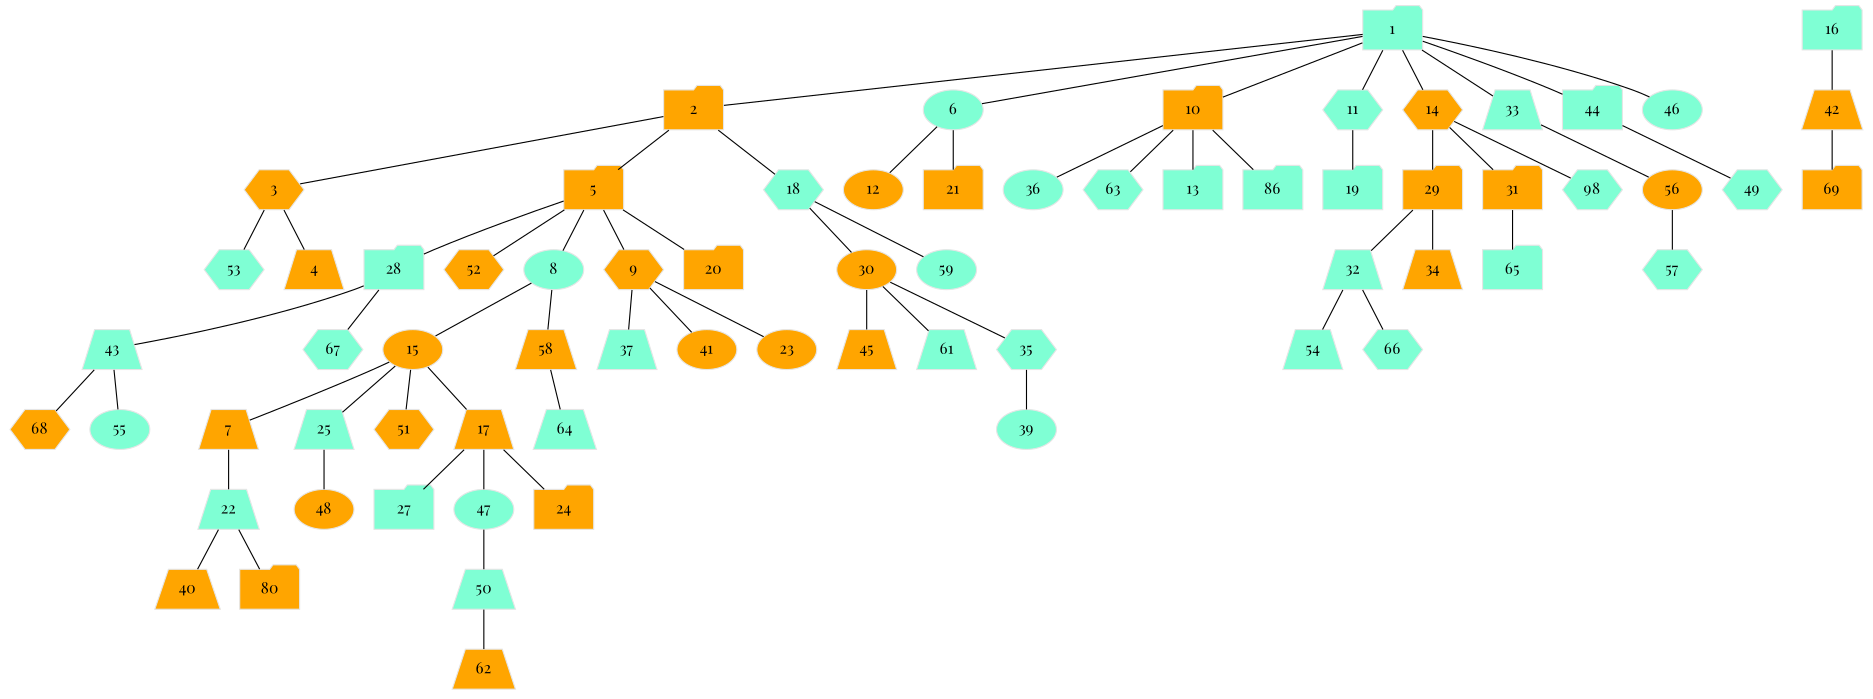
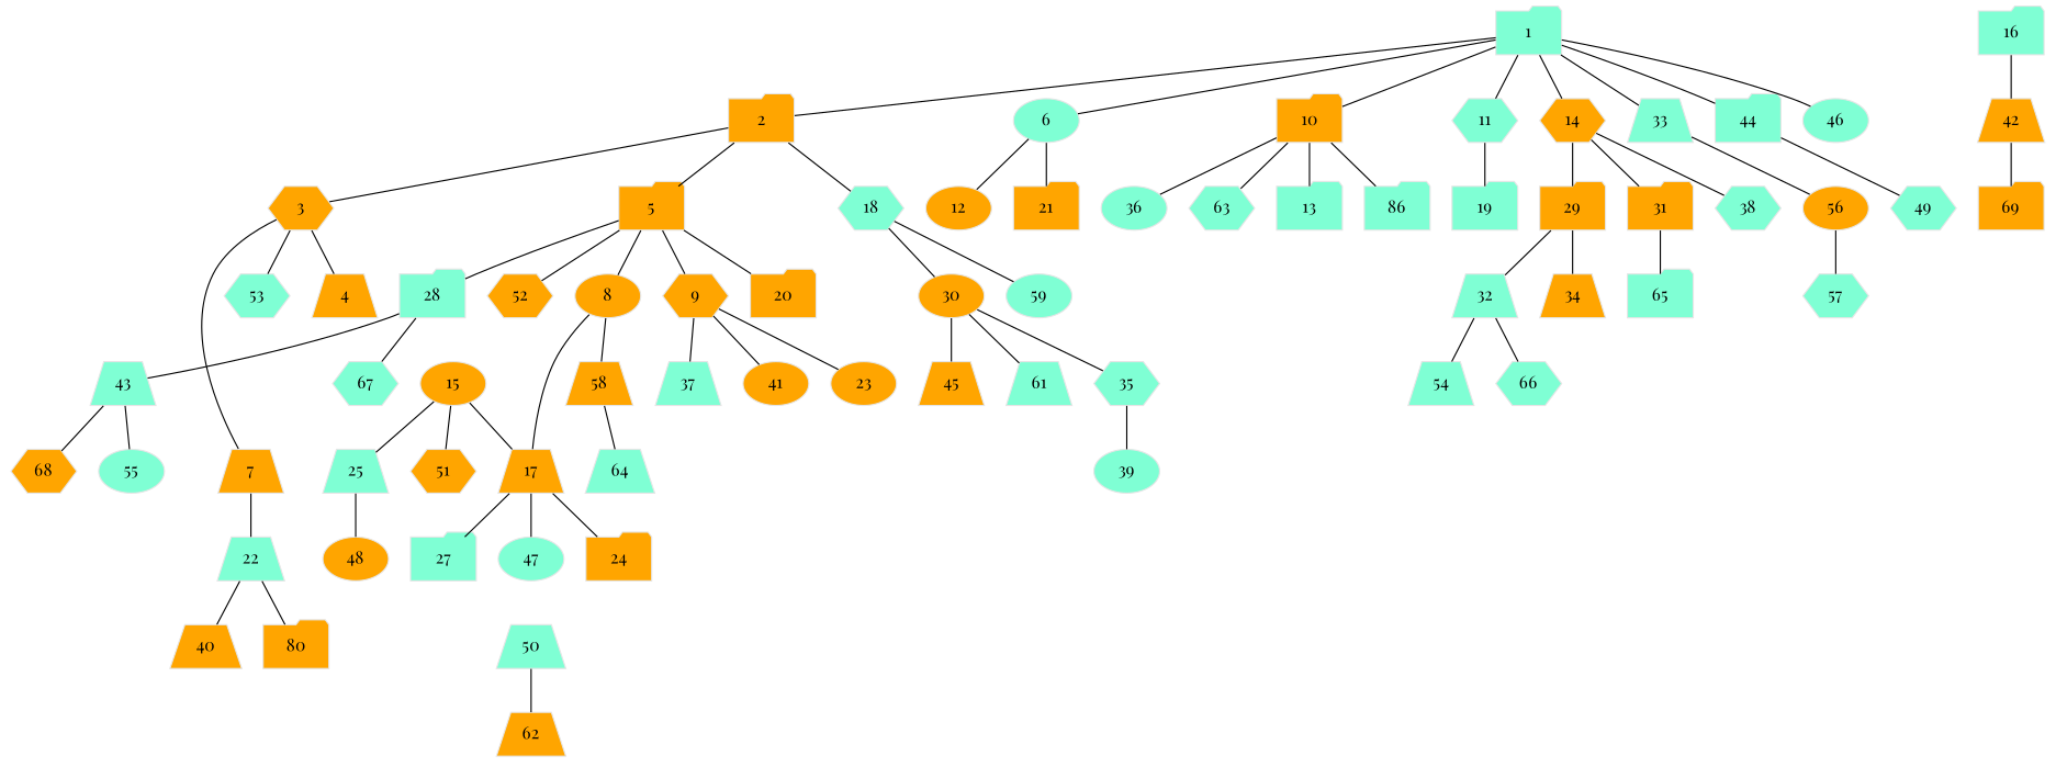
  graph {
    fontname="Playfair Display"
    node [color=gray90 fillcolor=aquamarine fontname="Playfair Display" shape=folder style=filled]
    edge [fontname="Playfair Display"]
    2 [fillcolor=orange]
    1
    6 [shape=ellipse]
    10 [fillcolor=orange]
    11 [shape=hexagon]
    14 [fillcolor=orange shape=hexagon]
    33 [shape=trapezium]
    44
    46 [shape=ellipse]
    3 [fillcolor=orange shape=hexagon]
    5 [fillcolor=orange]
    18 [shape=hexagon]
    12 [fillcolor=orange shape=ellipse]
    21 [fillcolor=orange]
    13
    n16 [label=86]
    36 [shape=ellipse]
    63 [shape=hexagon]
    19
    29 [fillcolor=orange]
    31 [fillcolor=orange]
-   38 [shape=hexagon label=98]
+   38 [shape=hexagon]
    56 [fillcolor=orange shape=ellipse]
    49 [shape=hexagon]
    4 [fillcolor=orange shape=trapezium]
    7 [fillcolor=orange shape=trapezium]
    53 [shape=hexagon]
-   8 [shape=ellipse]
+   8 [fillcolor=orange shape=ellipse]
    9 [fillcolor=orange shape=hexagon]
    20 [fillcolor=orange]
    28
    52 [fillcolor=orange shape=hexagon]
    30 [fillcolor=orange shape=ellipse]
    59 [shape=ellipse]
    22 [shape=trapezium]
    15 [fillcolor=orange shape=ellipse]
    58 [fillcolor=orange shape=trapezium]
    23 [fillcolor=orange shape=ellipse]
    37 [shape=trapezium]
    41 [fillcolor=orange shape=ellipse]
    43 [shape=trapezium]
    67 [shape=hexagon]
    40 [fillcolor=orange shape=trapezium]
    n44 [fillcolor=orange label=80]
    17 [fillcolor=orange shape=trapezium]
    25 [shape=trapezium]
    51 [fillcolor=orange shape=hexagon]
    64 [shape=trapezium]
    42 [fillcolor=orange shape=trapezium]
    16
    32 [shape=trapezium]
    34 [fillcolor=orange shape=trapezium]
    65
    24 [fillcolor=orange]
    27
    47 [shape=ellipse]
    48 [fillcolor=orange shape=ellipse]
    69 [fillcolor=orange]
    50 [shape=trapezium]
    35 [shape=hexagon]
    45 [fillcolor=orange shape=trapezium]
    61 [shape=trapezium]
    55 [shape=ellipse]
    68 [fillcolor=orange shape=hexagon]
    54 [shape=trapezium]
    66 [shape=hexagon]
    39 [shape=ellipse]
    57 [shape=hexagon]
    62 [fillcolor=orange shape=trapezium]
    2 -- 3
    2 -- 5
    2 -- 18
    1 -- 2
    1 -- 6
    1 -- 10
    1 -- 11
    1 -- 14
    1 -- 33
    1 -- 44
    1 -- 46
    6 -- 12
    6 -- 21
    10 -- 13
    10 -- n16
    10 -- 36
    10 -- 63
    11 -- 19
    14 -- 29
    14 -- 31
    14 -- 38
    33 -- 56
    44 -- 49
    3 -- 4
-   15 -- 7
+   3 -- 7
    3 -- 53
    5 -- 8
    5 -- 9
    5 -- 20
    5 -- 28
    5 -- 52
    18 -- 30
    18 -- 59
    29 -- 32
    29 -- 34
    31 -- 65
    56 -- 57
    7 -- 22
-   8 -- 15
+   8 -- 17
    8 -- 58
    9 -- 23
    9 -- 37
    9 -- 41
    28 -- 43
    28 -- 67
    30 -- 35
    30 -- 45
    30 -- 61
    22 -- 40
    22 -- n44
    15 -- 17
    15 -- 25
    15 -- 51
    58 -- 64
    43 -- 55
    43 -- 68
    17 -- 24
    17 -- 27
    17 -- 47
    25 -- 48
    42 -- 69
    16 -- 42
    32 -- 54
    32 -- 66
-   47 -- 50
    50 -- 62
    35 -- 39
  }
